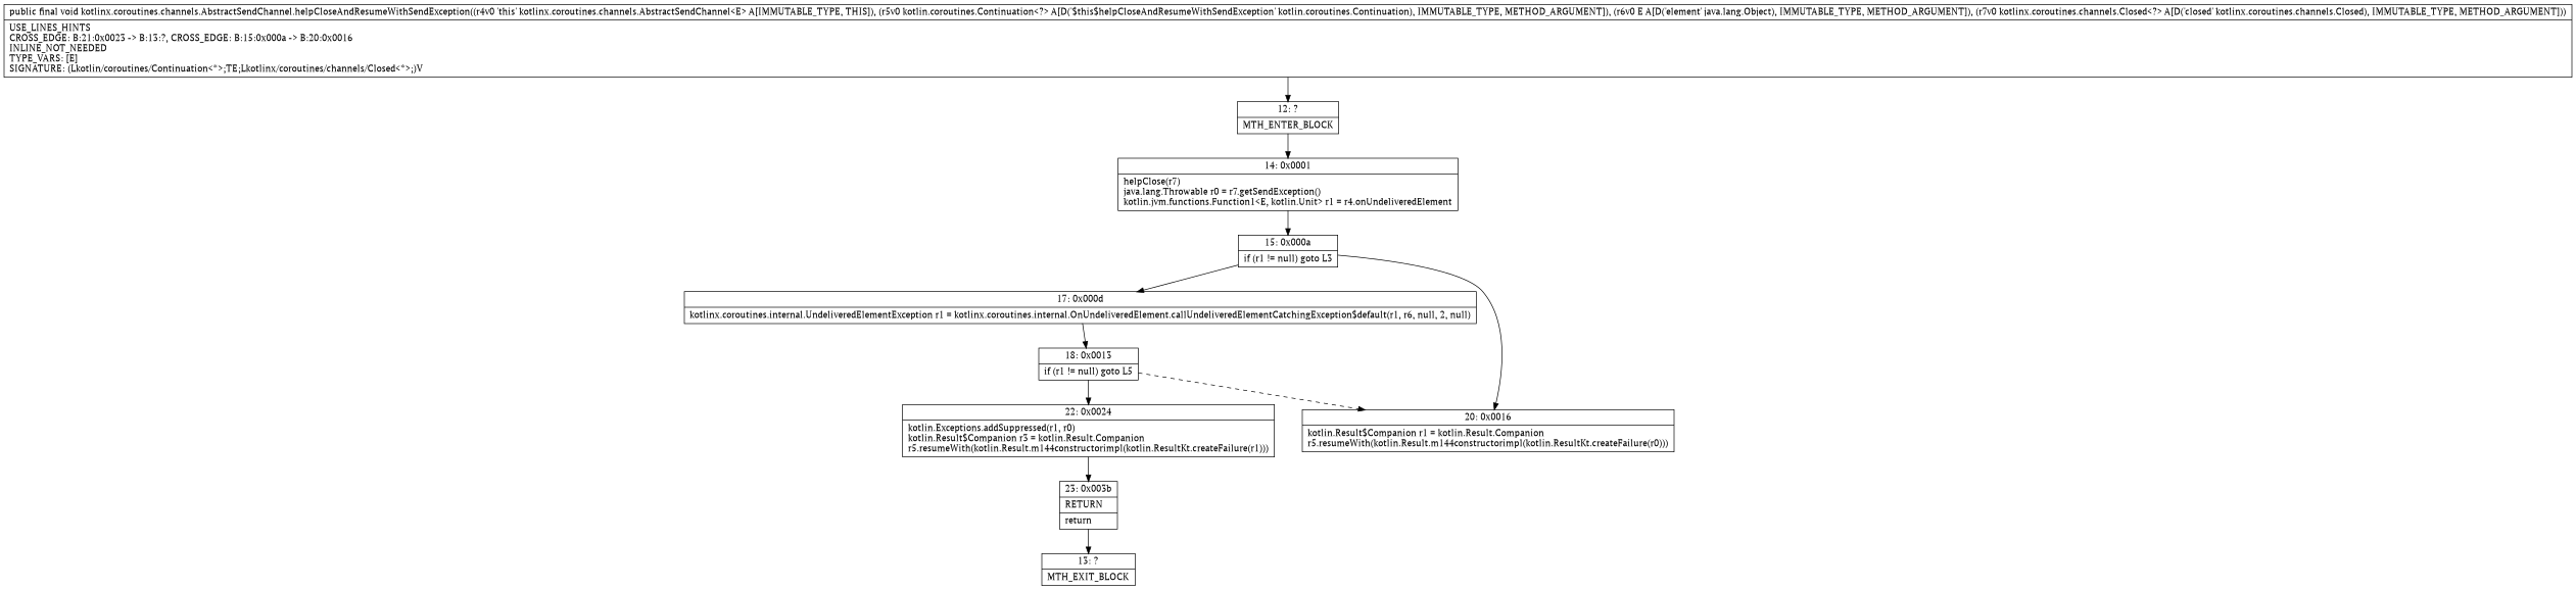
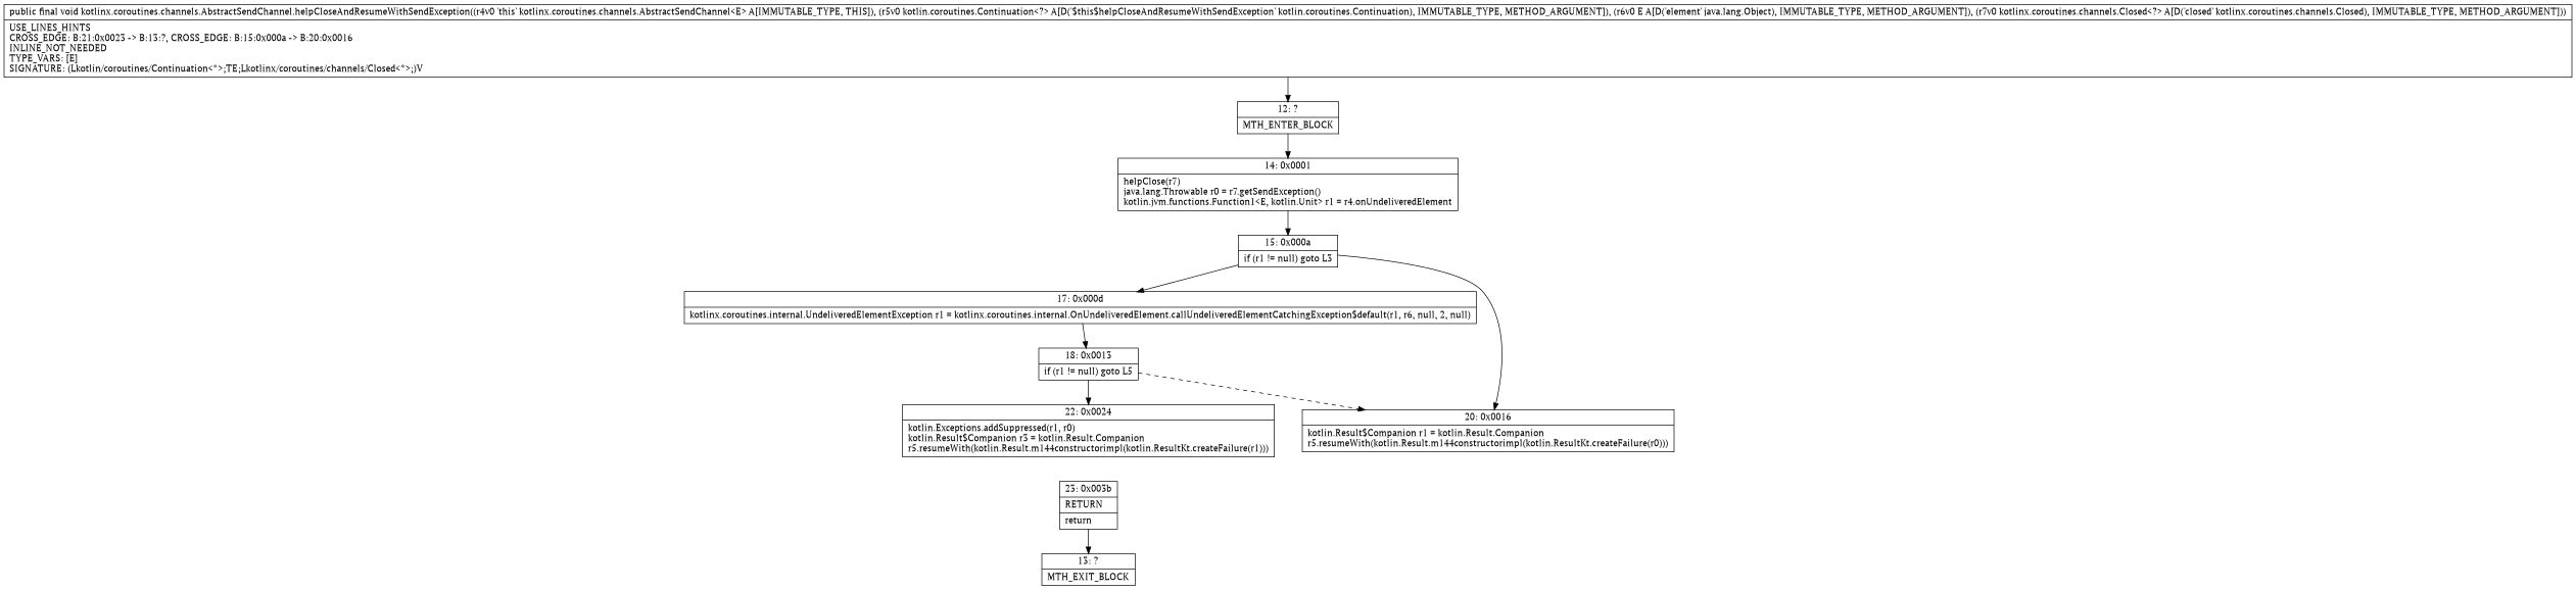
  digraph {
    fontname="PT Serif"
    node [fontname="PT Serif" shape=record]
    edge [fontname="PT Serif"]
    n1 [label="{12\:\ ?|MTH_ENTER_BLOCK\l}"]
    n2 [label="{14\:\ 0x0001|helpClose(r7)\ljava.lang.Throwable r0 = r7.getSendException()\lkotlin.jvm.functions.Function1\<E, kotlin.Unit\> r1 = r4.onUndeliveredElement\l}"]
    n3 [label="{15\:\ 0x000a|if (r1 != null) goto L3\l}"]
    n4 [label="{17\:\ 0x000d|kotlinx.coroutines.internal.UndeliveredElementException r1 = kotlinx.coroutines.internal.OnUndeliveredElement.callUndeliveredElementCatchingException$default(r1, r6, null, 2, null)\l}"]
    n5 [label="{20\:\ 0x0016|kotlin.Result$Companion r1 = kotlin.Result.Companion\lr5.resumeWith(kotlin.Result.m144constructorimpl(kotlin.ResultKt.createFailure(r0)))\l}"]
    n6 [label="{18\:\ 0x0013|if (r1 != null) goto L5\l}"]
    n7 [label="{22\:\ 0x0024|kotlin.Exceptions.addSuppressed(r1, r0)\lkotlin.Result$Companion r3 = kotlin.Result.Companion\lr5.resumeWith(kotlin.Result.m144constructorimpl(kotlin.ResultKt.createFailure(r1)))\l}"]
    n8 [label="{23\:\ 0x003b|RETURN\l|return\l}"]
    n9 [label="{13\:\ ?|MTH_EXIT_BLOCK\l}"]
    n10 [label="{public final void kotlinx.coroutines.channels.AbstractSendChannel.helpCloseAndResumeWithSendException((r4v0 'this' kotlinx.coroutines.channels.AbstractSendChannel\<E\> A[IMMUTABLE_TYPE, THIS]), (r5v0 kotlin.coroutines.Continuation\<?\> A[D('$this$helpCloseAndResumeWithSendException' kotlin.coroutines.Continuation), IMMUTABLE_TYPE, METHOD_ARGUMENT]), (r6v0 E A[D('element' java.lang.Object), IMMUTABLE_TYPE, METHOD_ARGUMENT]), (r7v0 kotlinx.coroutines.channels.Closed\<?\> A[D('closed' kotlinx.coroutines.channels.Closed), IMMUTABLE_TYPE, METHOD_ARGUMENT]))  | USE_LINES_HINTS\lCROSS_EDGE: B:21:0x0023 \-\> B:13:?, CROSS_EDGE: B:15:0x000a \-\> B:20:0x0016\lINLINE_NOT_NEEDED\lTYPE_VARS: [E]\lSIGNATURE: (Lkotlin\/coroutines\/Continuation\<*\>;TE;Lkotlinx\/coroutines\/channels\/Closed\<*\>;)V\l}"]
    n1 -> n2
    n2 -> n3
    n3 -> n4
    n3 -> n5 [style=solid]
    n4 -> n6
    n6 -> n5 [style=dashed]
    n6 -> n7
-   n7 -> n8
    n8 -> n9
    n10 -> n1
  }
